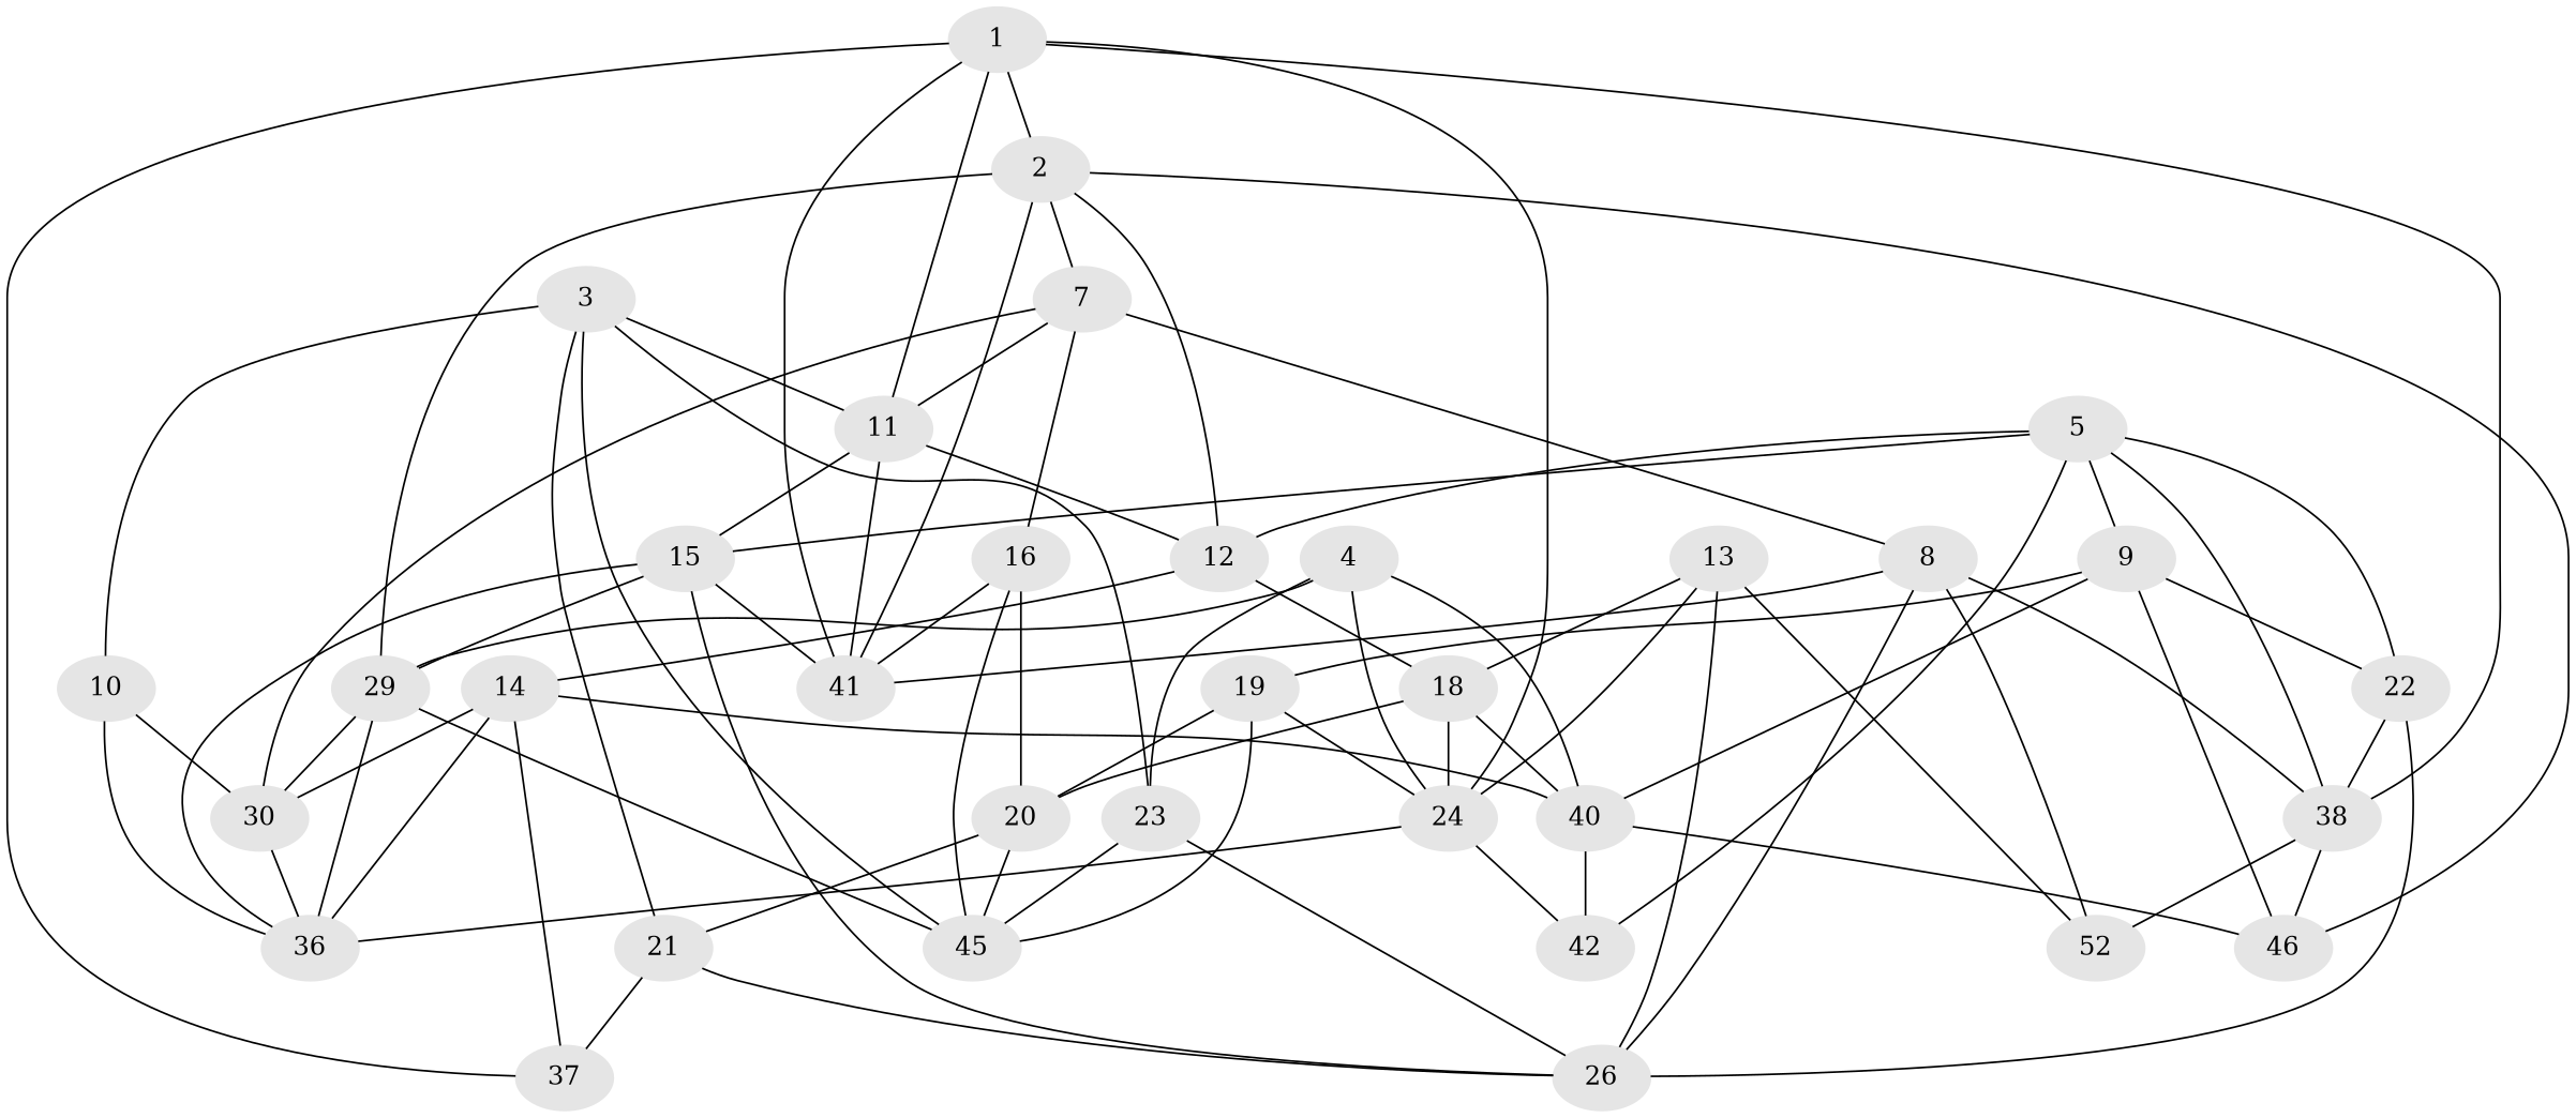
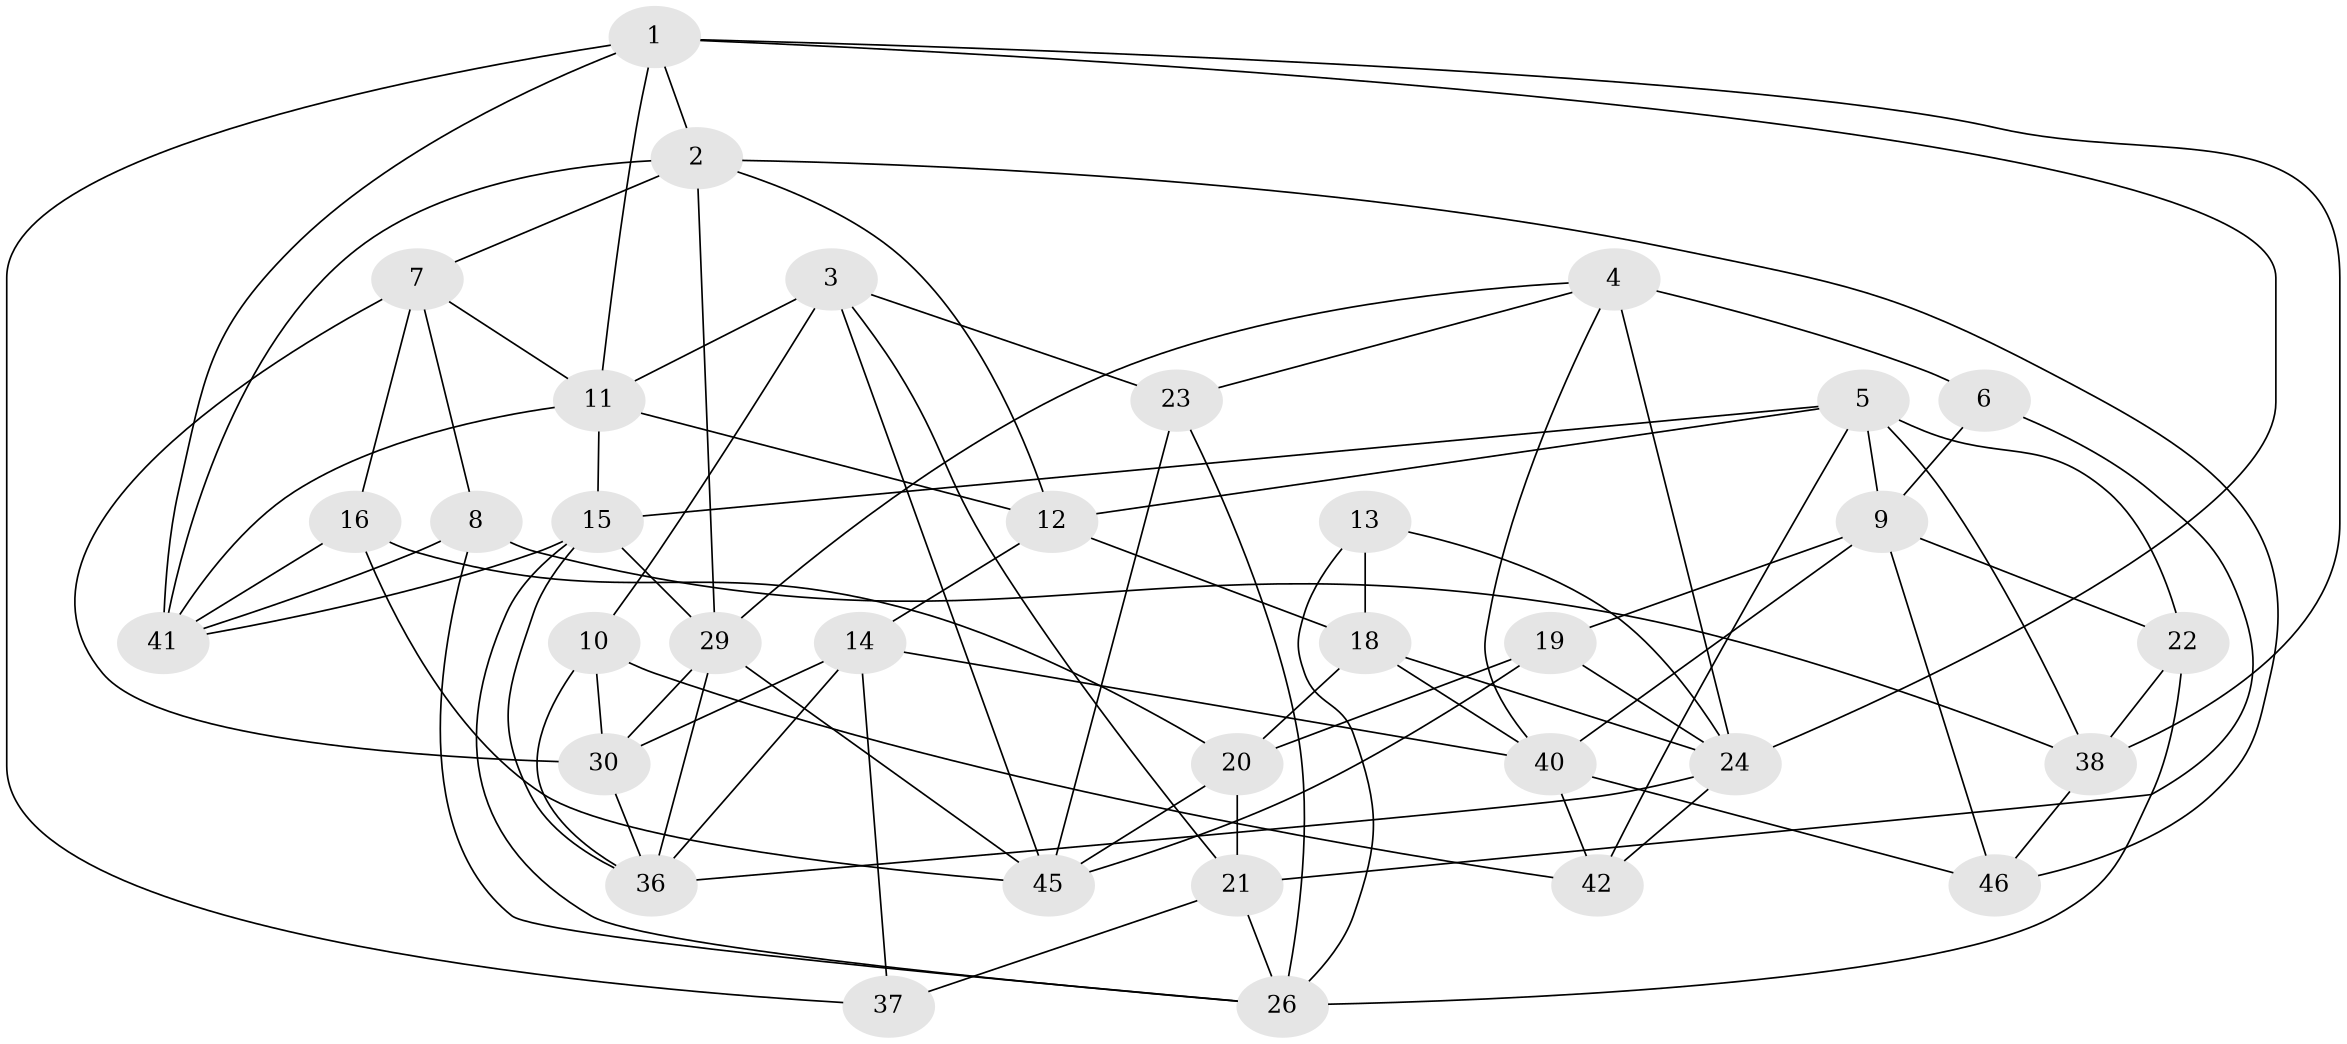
  graph {
    node [color=gray90 style=filled]
    1 [super="+28"]
    2 [super="+25"]
    11 [super="+48"]
    24 [super="+34"]
    37 [super="+50"]
    38 [super="+58"]
    41 [super="+53"]
    7 [super="+49"]
    12 [super="+55"]
    29 [super="+57"]
    46
    15 [super="+17"]
    42
    36 [super="+54"]
-   52
    8 [super="+32"]
    16
    30 [super="+59"]
    14 [super="+51"]
    18 [super="+33"]
    45 [super="+60"]
    3 [super="+44"]
    10
    21 [super="+35"]
    23
    26 [super="+27"]
    4 [super="+43"]
+   6
    40 [super="+47"]
    9 [super="+56"]
    5 [super="+31"]
    22 [super="+61"]
    19
    20 [super="+62"]
    13
    1 -- 2
    1 -- 11
    1 -- 24
    1 -- 37
    1 -- 38
    1 -- 41
    2 -- 41
    2 -- 7
    2 -- 12
    2 -- 29
    2 -- 46
    11 -- 41
    11 -- 12
    11 -- 15
    24 -- 42
    24 -- 36
    38 -- 46
-   38 -- 52
    7 -- 11
    7 -- 8
    7 -- 16
    7 -- 30 [weight=2]
    12 -- 14
    12 -- 18
    29 -- 36
    29 -- 30
    29 -- 45
    15 -- 41
    15 -- 29
    15 -- 36
    15 -- 26
    8 -- 38
    8 -- 41
-   8 -- 52 [weight=2]
    8 -- 26
    16 -- 41
    16 -- 45
    16 -- 20
    30 -- 36
    14 -- 37 [weight=2]
    14 -- 36
    14 -- 30
    14 -- 40
    18 -- 24 [weight=2]
    18 -- 40
    18 -- 20
    3 -- 11
    3 -- 45
    3 -- 10
    3 -- 21
    3 -- 23
+   10 -- 42
    10 -- 36
    10 -- 30
    21 -- 37
    21 -- 26
    23 -- 45
    23 -- 26
    4 -- 24
    4 -- 29
    4 -- 23
+   4 -- 6 [weight=2]
    4 -- 40
+   6 -- 21
+   6 -- 9
    40 -- 46
    40 -- 42
    9 -- 46
    9 -- 40
    9 -- 22
    9 -- 19
    5 -- 38
    5 -- 12
    5 -- 15
    5 -- 42
    5 -- 9
    5 -- 22
    22 -- 38
    22 -- 26
    19 -- 24
    19 -- 45
    19 -- 20
    20 -- 45
    20 -- 21 [weight=2]
    13 -- 24
-   13 -- 52
    13 -- 18
    13 -- 26
  }
